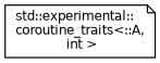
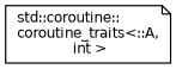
  digraph {
    rankdir=TB
    fontname="DejaVu Sans"
-   n1 [color=black fillcolor=white fontname="DejaVu Sans" fontsize=10 height=0.2 label="std::experimental::\lcoroutine_traits\<::A,\l int \>" shape=note style=filled width=0.4]
+   n1 [color=black fillcolor=white fontname="DejaVu Sans" fontsize=10 height=0.2 label="std::coroutine::\lcoroutine_traits\<::A,\l int \>" shape=note style=filled width=0.4]
  }
